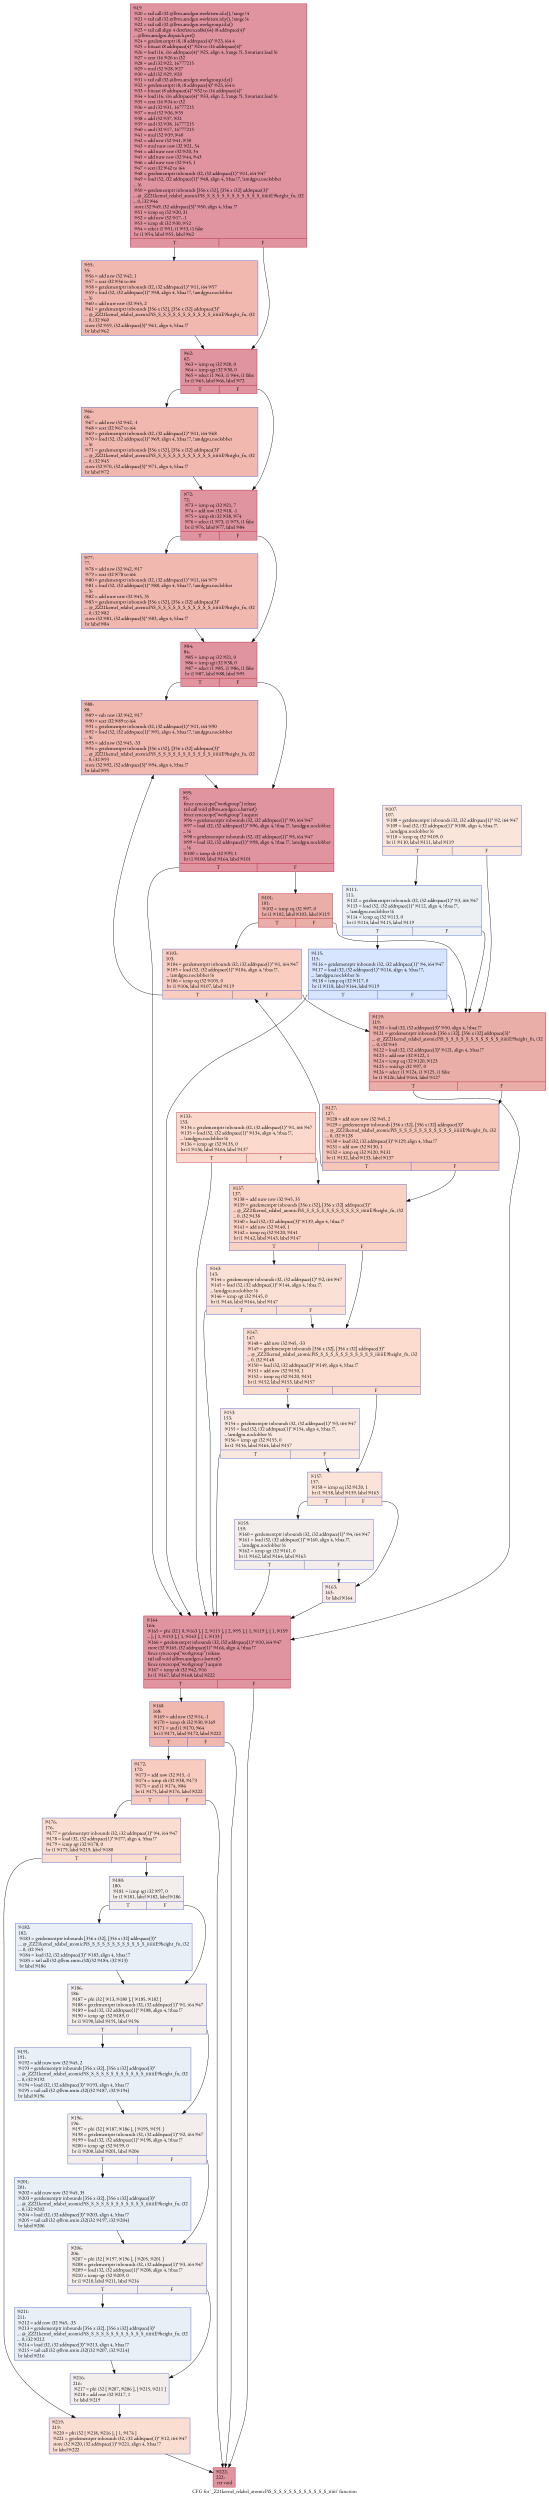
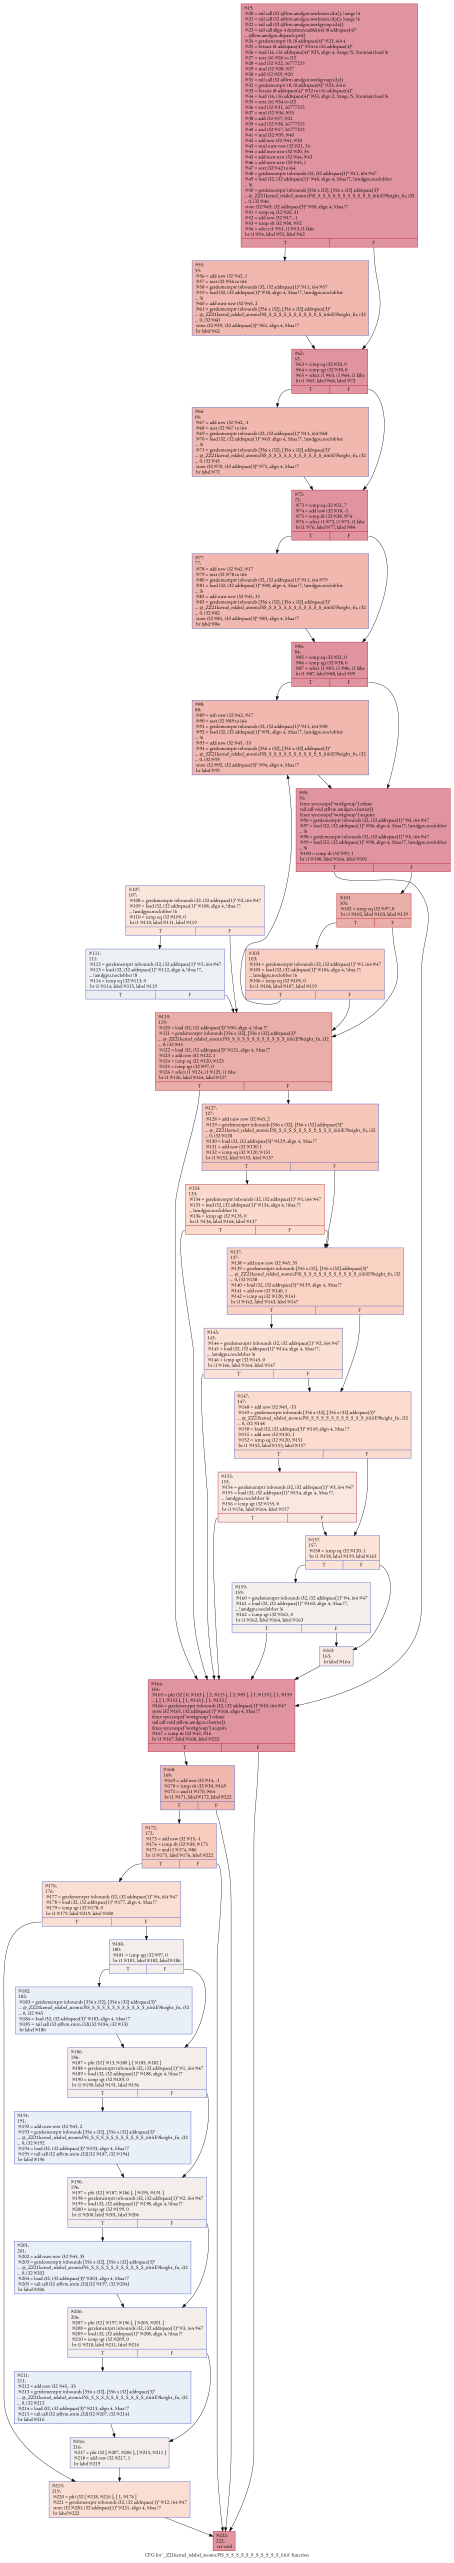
  digraph {
    fontname="EB Garamond"
    label="CFG for '_Z21kernel_relabel_atomicPiS_S_S_S_S_S_S_S_S_S_S_S_iiiiii' function"
    node [color="#3d50c3ff" fillcolor="#b70d2870" fontname="EB Garamond" shape=record style=filled]
    edge [fontname="EB Garamond" tailport=s0]
    n1 [color="#b70d28ff" label="{%19:\l  %20 = tail call i32 @llvm.amdgcn.workitem.id.x(), !range !4\l  %21 = tail call i32 @llvm.amdgcn.workitem.id.y(), !range !4\l  %22 = tail call i32 @llvm.amdgcn.workgroup.id.x()\l  %23 = tail call align 4 dereferenceable(64) i8 addrspace(4)*\l... @llvm.amdgcn.dispatch.ptr()\l  %24 = getelementptr i8, i8 addrspace(4)* %23, i64 4\l  %25 = bitcast i8 addrspace(4)* %24 to i16 addrspace(4)*\l  %26 = load i16, i16 addrspace(4)* %25, align 4, !range !5, !invariant.load !6\l  %27 = zext i16 %26 to i32\l  %28 = and i32 %22, 16777215\l  %29 = mul i32 %28, %27\l  %30 = add i32 %29, %20\l  %31 = tail call i32 @llvm.amdgcn.workgroup.id.y()\l  %32 = getelementptr i8, i8 addrspace(4)* %23, i64 6\l  %33 = bitcast i8 addrspace(4)* %32 to i16 addrspace(4)*\l  %34 = load i16, i16 addrspace(4)* %33, align 2, !range !5, !invariant.load !6\l  %35 = zext i16 %34 to i32\l  %36 = and i32 %31, 16777215\l  %37 = mul i32 %36, %35\l  %38 = add i32 %37, %21\l  %39 = and i32 %38, 16777215\l  %40 = and i32 %17, 16777215\l  %41 = mul i32 %39, %40\l  %42 = add nsw i32 %41, %30\l  %43 = mul nuw nsw i32 %21, 34\l  %44 = add nuw nsw i32 %20, 34\l  %45 = add nuw nsw i32 %44, %43\l  %46 = add nuw nsw i32 %45, 1\l  %47 = sext i32 %42 to i64\l  %48 = getelementptr inbounds i32, i32 addrspace(1)* %11, i64 %47\l  %49 = load i32, i32 addrspace(1)* %48, align 4, !tbaa !7, !amdgpu.noclobber\l... !6\l  %50 = getelementptr inbounds [356 x i32], [356 x i32] addrspace(3)*\l... @_ZZ21kernel_relabel_atomicPiS_S_S_S_S_S_S_S_S_S_S_S_iiiiiiE9height_fn, i32\l... 0, i32 %46\l  store i32 %49, i32 addrspace(3)* %50, align 4, !tbaa !7\l  %51 = icmp eq i32 %20, 31\l  %52 = add nsw i32 %17, -1\l  %53 = icmp slt i32 %30, %52\l  %54 = select i1 %51, i1 %53, i1 false\l  br i1 %54, label %55, label %62\l|{<s0>T|<s1>F}}"]
    n2 [fillcolor="#dc5d4a70" label="{%55:\l55:                                               \l  %56 = add nsw i32 %42, 1\l  %57 = sext i32 %56 to i64\l  %58 = getelementptr inbounds i32, i32 addrspace(1)* %11, i64 %57\l  %59 = load i32, i32 addrspace(1)* %58, align 4, !tbaa !7, !amdgpu.noclobber\l... !6\l  %60 = add nuw nsw i32 %45, 2\l  %61 = getelementptr inbounds [356 x i32], [356 x i32] addrspace(3)*\l... @_ZZ21kernel_relabel_atomicPiS_S_S_S_S_S_S_S_S_S_S_S_iiiiiiE9height_fn, i32\l... 0, i32 %60\l  store i32 %59, i32 addrspace(3)* %61, align 4, !tbaa !7\l  br label %62\l}"]
    n3 [color="#b70d28ff" label="{%62:\l62:                                               \l  %63 = icmp eq i32 %20, 0\l  %64 = icmp sgt i32 %30, 0\l  %65 = select i1 %63, i1 %64, i1 false\l  br i1 %65, label %66, label %72\l|{<s0>T|<s1>F}}"]
    n4 [fillcolor="#dc5d4a70" label="{%66:\l66:                                               \l  %67 = add nsw i32 %42, -1\l  %68 = sext i32 %67 to i64\l  %69 = getelementptr inbounds i32, i32 addrspace(1)* %11, i64 %68\l  %70 = load i32, i32 addrspace(1)* %69, align 4, !tbaa !7, !amdgpu.noclobber\l... !6\l  %71 = getelementptr inbounds [356 x i32], [356 x i32] addrspace(3)*\l... @_ZZ21kernel_relabel_atomicPiS_S_S_S_S_S_S_S_S_S_S_S_iiiiiiE9height_fn, i32\l... 0, i32 %45\l  store i32 %70, i32 addrspace(3)* %71, align 4, !tbaa !7\l  br label %72\l}"]
    n5 [color="#b70d28ff" label="{%72:\l72:                                               \l  %73 = icmp eq i32 %21, 7\l  %74 = add nsw i32 %18, -1\l  %75 = icmp slt i32 %38, %74\l  %76 = select i1 %73, i1 %75, i1 false\l  br i1 %76, label %77, label %84\l|{<s0>T|<s1>F}}"]
    n6 [fillcolor="#dc5d4a70" label="{%77:\l77:                                               \l  %78 = add nsw i32 %42, %17\l  %79 = sext i32 %78 to i64\l  %80 = getelementptr inbounds i32, i32 addrspace(1)* %11, i64 %79\l  %81 = load i32, i32 addrspace(1)* %80, align 4, !tbaa !7, !amdgpu.noclobber\l... !6\l  %82 = add nuw nsw i32 %45, 35\l  %83 = getelementptr inbounds [356 x i32], [356 x i32] addrspace(3)*\l... @_ZZ21kernel_relabel_atomicPiS_S_S_S_S_S_S_S_S_S_S_S_iiiiiiE9height_fn, i32\l... 0, i32 %82\l  store i32 %81, i32 addrspace(3)* %83, align 4, !tbaa !7\l  br label %84\l}"]
    n7 [color="#b70d28ff" label="{%84:\l84:                                               \l  %85 = icmp eq i32 %21, 0\l  %86 = icmp sgt i32 %38, 0\l  %87 = select i1 %85, i1 %86, i1 false\l  br i1 %87, label %88, label %95\l|{<s0>T|<s1>F}}"]
    n8 [fillcolor="#dc5d4a70" label="{%88:\l88:                                               \l  %89 = sub nsw i32 %42, %17\l  %90 = sext i32 %89 to i64\l  %91 = getelementptr inbounds i32, i32 addrspace(1)* %11, i64 %90\l  %92 = load i32, i32 addrspace(1)* %91, align 4, !tbaa !7, !amdgpu.noclobber\l... !6\l  %93 = add nsw i32 %45, -33\l  %94 = getelementptr inbounds [356 x i32], [356 x i32] addrspace(3)*\l... @_ZZ21kernel_relabel_atomicPiS_S_S_S_S_S_S_S_S_S_S_S_iiiiiiE9height_fn, i32\l... 0, i32 %93\l  store i32 %92, i32 addrspace(3)* %94, align 4, !tbaa !7\l  br label %95\l}"]
    n9 [color="#b70d28ff" label="{%95:\l95:                                               \l  fence syncscope(\"workgroup\") release\l  tail call void @llvm.amdgcn.s.barrier()\l  fence syncscope(\"workgroup\") acquire\l  %96 = getelementptr inbounds i32, i32 addrspace(1)* %0, i64 %47\l  %97 = load i32, i32 addrspace(1)* %96, align 4, !tbaa !7, !amdgpu.noclobber\l... !6\l  %98 = getelementptr inbounds i32, i32 addrspace(1)* %5, i64 %47\l  %99 = load i32, i32 addrspace(1)* %98, align 4, !tbaa !7, !amdgpu.noclobber\l... !6\l  %100 = icmp slt i32 %99, 1\l  br i1 %100, label %164, label %101\l|{<s0>T|<s1>F}}"]
    n10 [color="#b70d28ff" label="{%164:\l164:                                              \l  %165 = phi i32 [ 0, %163 ], [ 2, %115 ], [ 2, %95 ], [ 1, %119 ], [ 1, %159\l... ], [ 1, %153 ], [ 1, %143 ], [ 1, %133 ]\l  %166 = getelementptr inbounds i32, i32 addrspace(1)* %10, i64 %47\l  store i32 %165, i32 addrspace(1)* %166, align 4, !tbaa !7\l  fence syncscope(\"workgroup\") release\l  tail call void @llvm.amdgcn.s.barrier()\l  fence syncscope(\"workgroup\") acquire\l  %167 = icmp slt i32 %42, %16\l  br i1 %167, label %168, label %222\l|{<s0>T|<s1>F}}"]
    n11 [color="#b70d28ff" fillcolor="#d0473d70" label="{%101:\l101:                                              \l  %102 = icmp eq i32 %97, 0\l  br i1 %102, label %103, label %119\l|{<s0>T|<s1>F}}"]
    n12 [fillcolor="#dc5d4a70" label="{%168:\l168:                                              \l  %169 = add nsw i32 %14, -1\l  %170 = icmp slt i32 %30, %169\l  %171 = and i1 %170, %64\l  br i1 %171, label %172, label %222\l|{<s0>T|<s1>F}}"]
    n13 [color="#b70d28ff" label="{%222:\l222:                                              \l  ret void\l}"]
    n14 [fillcolor="#f2907270" label="{%103:\l103:                                              \l  %104 = getelementptr inbounds i32, i32 addrspace(1)* %1, i64 %47\l  %105 = load i32, i32 addrspace(1)* %104, align 4, !tbaa !7,\l... !amdgpu.noclobber !6\l  %106 = icmp eq i32 %105, 0\l  br i1 %106, label %107, label %119\l|{<s0>T|<s1>F}}"]
-   n15 [color="#b70d28ff" fillcolor="#d0473d70" label="{%119:\l119:                                              \l  %120 = load i32, i32 addrspace(3)* %50, align 4, !tbaa !7\l  %121 = getelementptr inbounds [356 x i32], [356 x i32] addrspace(3)*\l... @_ZZ21kernel_relabel_atomicPiS_S_S_S_S_S_S_S_S_S_S_S_iiiiiiE9height_fn, i32\l... 0, i32 %45\l  %122 = load i32, i32 addrspace(3)* %121, align 4, !tbaa !7\l  %123 = add nsw i32 %122, 1\l  %124 = icmp eq i32 %120, %123\l  %125 = void sgt i32 %97, 0\l  %126 = select i1 %124, i1 %125, i1 false\l  br i1 %126, label %164, label %127\l|{<s0>T|<s1>F}}"]
+   n15 [color="#b70d28ff" fillcolor="#d0473d70" label="{%119:\l119:                                              \l  %120 = load i32, i32 addrspace(3)* %50, align 4, !tbaa !7\l  %121 = getelementptr inbounds [356 x i32], [356 x i32] addrspace(3)*\l... @_ZZ21kernel_relabel_atomicPiS_S_S_S_S_S_S_S_S_S_S_S_iiiiiiE9height_fn, i32\l... 0, i32 %45\l  %122 = load i32, i32 addrspace(3)* %121, align 4, !tbaa !7\l  %123 = add nsw i32 %122, 1\l  %124 = icmp eq i32 %120, %123\l  %125 = icmp sgt i32 %97, 0\l  %126 = select i1 %124, i1 %125, i1 false\l  br i1 %126, label %164, label %127\l|{<s0>T|<s1>F}}"]
    n16 [fillcolor="#f08b6e70" label="{%172:\l172:                                              \l  %173 = add nsw i32 %15, -1\l  %174 = icmp slt i32 %38, %173\l  %175 = and i1 %174, %86\l  br i1 %175, label %176, label %222\l|{<s0>T|<s1>F}}"]
    n17 [fillcolor="#ec7f6370" label="{%127:\l127:                                              \l  %128 = add nuw nsw i32 %45, 2\l  %129 = getelementptr inbounds [356 x i32], [356 x i32] addrspace(3)*\l... @_ZZ21kernel_relabel_atomicPiS_S_S_S_S_S_S_S_S_S_S_S_iiiiiiE9height_fn, i32\l... 0, i32 %128\l  %130 = load i32, i32 addrspace(3)* %129, align 4, !tbaa !7\l  %131 = add nsw i32 %130, 1\l  %132 = icmp eq i32 %120, %131\l  br i1 %132, label %133, label %137\l|{<s0>T|<s1>F}}"]
    n18 [fillcolor="#f4c5ad70" label="{%107:\l107:                                              \l  %108 = getelementptr inbounds i32, i32 addrspace(1)* %2, i64 %47\l  %109 = load i32, i32 addrspace(1)* %108, align 4, !tbaa !7,\l... !amdgpu.noclobber !6\l  %110 = icmp eq i32 %109, 0\l  br i1 %110, label %111, label %119\l|{<s0>T|<s1>F}}"]
-   n19 [fillcolor="#d6dce470" label="{%111:\l111:                                              \l  %112 = getelementptr inbounds i32, i32 addrspace(1)* %3, i64 %47\l  %113 = load i32, i32 addrspace(1)* %112, align 4, !tbaa !7,\l... !amdgpu.noclobber !6\l  %114 = icmp eq i32 %113, 0\l  br i1 %114, label %115, label %119\l|{<s0>T|<s1>F}}"]
+   n19 [fillcolor="#d6dce470" label="{%111:\l111:                                              \l  %112 = getelementptr inbounds i32, i32 addrspace(1)* %3, i64 %47\l  %113 = load i32, i32 addrspace(1)* %112, align 4, !tbaa !7,\l... !amdgpu.noclobber !8\l  %114 = icmp eq i32 %113, 0\l  br i1 %114, label %115, label %119\l|{<s0>T|<s1>F}}"]
    n20 [color="#b70d28ff" fillcolor="#f7ac8e70" label="{%133:\l133:                                              \l  %134 = getelementptr inbounds i32, i32 addrspace(1)* %1, i64 %47\l  %135 = load i32, i32 addrspace(1)* %134, align 4, !tbaa !7,\l... !amdgpu.noclobber !6\l  %136 = icmp sgt i32 %135, 0\l  br i1 %136, label %164, label %137\l|{<s0>T|<s1>F}}"]
    n21 [fillcolor="#f4987a70" label="{%137:\l137:                                              \l  %138 = add nuw nsw i32 %45, 35\l  %139 = getelementptr inbounds [356 x i32], [356 x i32] addrspace(3)*\l... @_ZZ21kernel_relabel_atomicPiS_S_S_S_S_S_S_S_S_S_S_S_iiiiiiE9height_fn, i32\l... 0, i32 %138\l  %140 = load i32, i32 addrspace(3)* %139, align 4, !tbaa !7\l  %141 = add nsw i32 %140, 1\l  %142 = icmp eq i32 %120, %141\l  br i1 %142, label %143, label %147\l|{<s0>T|<s1>F}}"]
-   n22 [fillcolor="#a7c5fe70" label="{%115:\l115:                                              \l  %116 = getelementptr inbounds i32, i32 addrspace(1)* %4, i64 %47\l  %117 = load i32, i32 addrspace(1)* %116, align 4, !tbaa !7,\l... !amdgpu.noclobber !6\l  %118 = icmp eq i32 %117, 0\l  br i1 %118, label %164, label %119\l|{<s0>T|<s1>F}}"]
    n23 [fillcolor="#f7bca170" label="{%143:\l143:                                              \l  %144 = getelementptr inbounds i32, i32 addrspace(1)* %2, i64 %47\l  %145 = load i32, i32 addrspace(1)* %144, align 4, !tbaa !7,\l... !amdgpu.noclobber !6\l  %146 = icmp sgt i32 %145, 0\l  br i1 %146, label %164, label %147\l|{<s0>T|<s1>F}}"]
    n24 [fillcolor="#f7af9170" label="{%147:\l147:                                              \l  %148 = add nsw i32 %45, -33\l  %149 = getelementptr inbounds [356 x i32], [356 x i32] addrspace(3)*\l... @_ZZ21kernel_relabel_atomicPiS_S_S_S_S_S_S_S_S_S_S_S_iiiiiiE9height_fn, i32\l... 0, i32 %148\l  %150 = load i32, i32 addrspace(3)* %149, align 4, !tbaa !7\l  %151 = add nsw i32 %150, 1\l  %152 = icmp eq i32 %120, %151\l  br i1 %152, label %153, label %157\l|{<s0>T|<s1>F}}"]
-   n25 [fillcolor="#f1ccb870" label="{%153:\l153:                                              \l  %154 = getelementptr inbounds i32, i32 addrspace(1)* %3, i64 %47\l  %155 = load i32, i32 addrspace(1)* %154, align 4, !tbaa !7,\l... !amdgpu.noclobber !6\l  %156 = icmp sgt i32 %155, 0\l  br i1 %156, label %164, label %157\l|{<s0>T|<s1>F}}"]
+   n25 [color="#b70d28ff" fillcolor="#f1ccb870" label="{%153:\l153:                                              \l  %154 = getelementptr inbounds i32, i32 addrspace(1)* %3, i64 %47\l  %155 = load i32, i32 addrspace(1)* %154, align 4, !tbaa !7,\l... !amdgpu.noclobber !6\l  %156 = icmp sgt i32 %155, 0\l  br i1 %156, label %164, label %157\l|{<s0>T|<s1>F}}"]
    n26 [fillcolor="#f6bfa670" label="{%157:\l157:                                              \l  %158 = icmp eq i32 %120, 1\l  br i1 %158, label %159, label %163\l|{<s0>T|<s1>F}}"]
    n27 [fillcolor="#e5d8d170" label="{%159:\l159:                                              \l  %160 = getelementptr inbounds i32, i32 addrspace(1)* %4, i64 %47\l  %161 = load i32, i32 addrspace(1)* %160, align 4, !tbaa !7,\l... !amdgpu.noclobber !6\l  %162 = icmp sgt i32 %161, 0\l  br i1 %162, label %164, label %163\l|{<s0>T|<s1>F}}"]
    n28 [fillcolor="#efcebd70" label="{%163:\l163:                                              \l  br label %164\l}"]
    n29 [fillcolor="#f7b59970" label="{%176:\l176:                                              \l  %177 = getelementptr inbounds i32, i32 addrspace(1)* %4, i64 %47\l  %178 = load i32, i32 addrspace(1)* %177, align 4, !tbaa !7\l  %179 = icmp sgt i32 %178, 0\l  br i1 %179, label %219, label %180\l|{<s0>T|<s1>F}}"]
    n30 [fillcolor="#f7b59970" label="{%219:\l219:                                              \l  %220 = phi i32 [ %218, %216 ], [ 1, %176 ]\l  %221 = getelementptr inbounds i32, i32 addrspace(1)* %12, i64 %47\l  store i32 %220, i32 addrspace(1)* %221, align 4, !tbaa !7\l  br label %222\l}"]
    n31 [fillcolor="#e3d9d370" label="{%180:\l180:                                              \l  %181 = icmp sgt i32 %97, 0\l  br i1 %181, label %182, label %186\l|{<s0>T|<s1>F}}"]
    n32 [fillcolor="#cedaeb70" label="{%182:\l182:                                              \l  %183 = getelementptr inbounds [356 x i32], [356 x i32] addrspace(3)*\l... @_ZZ21kernel_relabel_atomicPiS_S_S_S_S_S_S_S_S_S_S_S_iiiiiiE9height_fn, i32\l... 0, i32 %45\l  %184 = load i32, i32 addrspace(3)* %183, align 4, !tbaa !7\l  %185 = tail call i32 @llvm.smin.i32(i32 %184, i32 %13)\l  br label %186\l}"]
    n33 [fillcolor="#e3d9d370" label="{%186:\l186:                                              \l  %187 = phi i32 [ %13, %180 ], [ %185, %182 ]\l  %188 = getelementptr inbounds i32, i32 addrspace(1)* %1, i64 %47\l  %189 = load i32, i32 addrspace(1)* %188, align 4, !tbaa !7\l  %190 = icmp sgt i32 %189, 0\l  br i1 %190, label %191, label %196\l|{<s0>T|<s1>F}}"]
    n34 [fillcolor="#cedaeb70" label="{%191:\l191:                                              \l  %192 = add nuw nsw i32 %45, 2\l  %193 = getelementptr inbounds [356 x i32], [356 x i32] addrspace(3)*\l... @_ZZ21kernel_relabel_atomicPiS_S_S_S_S_S_S_S_S_S_S_S_iiiiiiE9height_fn, i32\l... 0, i32 %192\l  %194 = load i32, i32 addrspace(3)* %193, align 4, !tbaa !7\l  %195 = tail call i32 @llvm.smin.i32(i32 %187, i32 %194)\l  br label %196\l}"]
    n35 [fillcolor="#e3d9d370" label="{%196:\l196:                                              \l  %197 = phi i32 [ %187, %186 ], [ %195, %191 ]\l  %198 = getelementptr inbounds i32, i32 addrspace(1)* %2, i64 %47\l  %199 = load i32, i32 addrspace(1)* %198, align 4, !tbaa !7\l  %200 = icmp sgt i32 %199, 0\l  br i1 %200, label %201, label %206\l|{<s0>T|<s1>F}}"]
    n36 [fillcolor="#cedaeb70" label="{%201:\l201:                                              \l  %202 = add nuw nsw i32 %45, 35\l  %203 = getelementptr inbounds [356 x i32], [356 x i32] addrspace(3)*\l... @_ZZ21kernel_relabel_atomicPiS_S_S_S_S_S_S_S_S_S_S_S_iiiiiiE9height_fn, i32\l... 0, i32 %202\l  %204 = load i32, i32 addrspace(3)* %203, align 4, !tbaa !7\l  %205 = tail call i32 @llvm.smin.i32(i32 %197, i32 %204)\l  br label %206\l}"]
    n37 [fillcolor="#e3d9d370" label="{%206:\l206:                                              \l  %207 = phi i32 [ %197, %196 ], [ %205, %201 ]\l  %208 = getelementptr inbounds i32, i32 addrspace(1)* %3, i64 %47\l  %209 = load i32, i32 addrspace(1)* %208, align 4, !tbaa !7\l  %210 = icmp sgt i32 %209, 0\l  br i1 %210, label %211, label %216\l|{<s0>T|<s1>F}}"]
    n38 [fillcolor="#cedaeb70" label="{%211:\l211:                                              \l  %212 = add nsw i32 %45, -33\l  %213 = getelementptr inbounds [356 x i32], [356 x i32] addrspace(3)*\l... @_ZZ21kernel_relabel_atomicPiS_S_S_S_S_S_S_S_S_S_S_S_iiiiiiE9height_fn, i32\l... 0, i32 %212\l  %214 = load i32, i32 addrspace(3)* %213, align 4, !tbaa !7\l  %215 = tail call i32 @llvm.smin.i32(i32 %207, i32 %214)\l  br label %216\l}"]
    n39 [fillcolor="#e3d9d370" label="{%216:\l216:                                              \l  %217 = phi i32 [ %207, %206 ], [ %215, %211 ]\l  %218 = add nsw i32 %217, 1\l  br label %219\l}"]
    n1 -> n2
    n1 -> n3 [tailport=s1]
    n2 -> n3
    n3 -> n4
    n3 -> n5 [tailport=s1]
    n4 -> n5
    n5 -> n6
    n5 -> n7 [tailport=s1]
    n6 -> n7
    n7 -> n8
    n7 -> n9 [tailport=s1]
    n8 -> n9
    n9 -> n10
    n9 -> n11 [tailport=s1]
    n10 -> n12
    n10 -> n13 [tailport=s1]
    n11 -> n14
    n11 -> n15 [tailport=s1]
    n12 -> n13 [tailport=s1]
    n12 -> n16
    n14 -> n8
    n14 -> n15 [tailport=s1]
    n15 -> n10
    n15 -> n17 [tailport=s1]
    n16 -> n13 [tailport=s1]
    n16 -> n29
-   n17 -> n14
+   n17 -> n20
    n17 -> n21 [tailport=s1]
    n18 -> n15 [tailport=s1]
    n18 -> n19
    n19 -> n15 [tailport=s1]
-   n19 -> n22
    n20 -> n10
    n20 -> n21 [tailport=s1]
    n21 -> n23
    n21 -> n24 [tailport=s1]
-   n22 -> n10
-   n22 -> n15 [tailport=s1]
    n23 -> n10
    n23 -> n24 [tailport=s1]
    n24 -> n25
    n24 -> n26 [tailport=s1]
    n25 -> n10
    n25 -> n26 [tailport=s1]
    n26 -> n27
    n26 -> n28 [tailport=s1]
    n27 -> n10
    n27 -> n28 [tailport=s1]
    n28 -> n10
    n29 -> n30
    n29 -> n31 [tailport=s1]
    n30 -> n13
    n31 -> n32
    n31 -> n33 [tailport=s1]
    n32 -> n33
    n33 -> n34
    n33 -> n35 [tailport=s1]
    n34 -> n35
    n35 -> n36
    n35 -> n37 [tailport=s1]
    n36 -> n37
    n37 -> n38
    n37 -> n39 [tailport=s1]
    n38 -> n39
    n39 -> n30
  }
